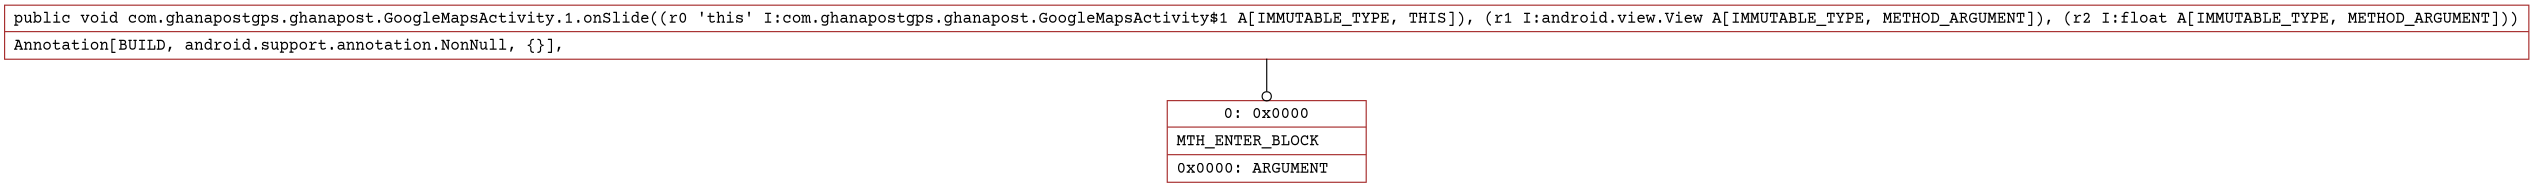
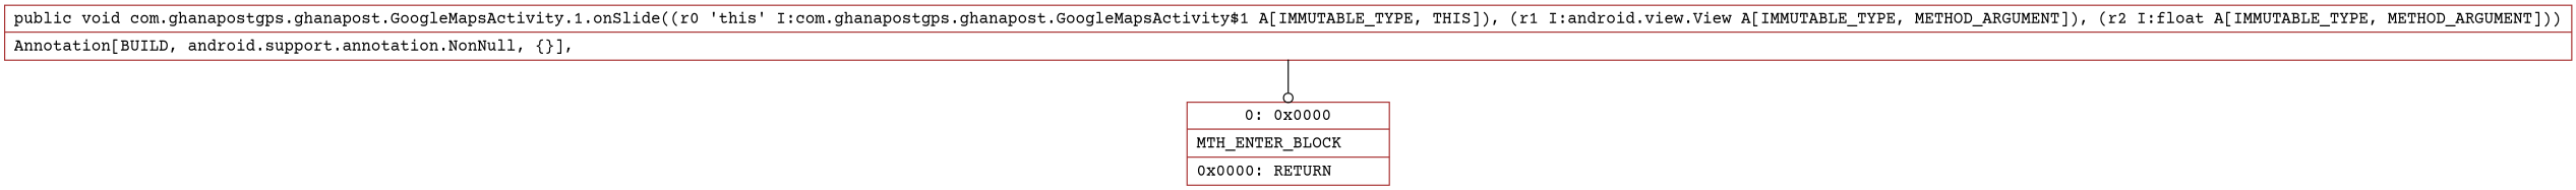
  digraph {
    fontname="Courier Prime"
    node [shape=record color=brown fontname="Courier Prime"]
-   n1 [label="{0\:\ 0x0000|MTH_ENTER_BLOCK\l|0x0000: ARGUMENT   \l}"]
+   n1 [label="{0\:\ 0x0000|MTH_ENTER_BLOCK\l|0x0000: RETURN   \l}"]
    n2 [label="{public void com.ghanapostgps.ghanapost.GoogleMapsActivity.1.onSlide((r0 'this' I:com.ghanapostgps.ghanapost.GoogleMapsActivity$1 A[IMMUTABLE_TYPE, THIS]), (r1 I:android.view.View A[IMMUTABLE_TYPE, METHOD_ARGUMENT]), (r2 I:float A[IMMUTABLE_TYPE, METHOD_ARGUMENT]))  | Annotation[BUILD, android.support.annotation.NonNull, \{\}], \l}"]
    n2 -> n1 [style=solid arrowhead=odot fontname="Courier Prime"]
  }
